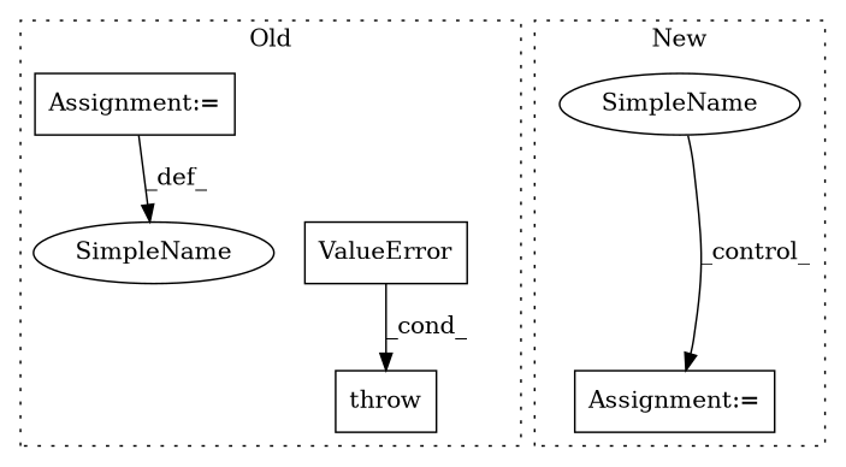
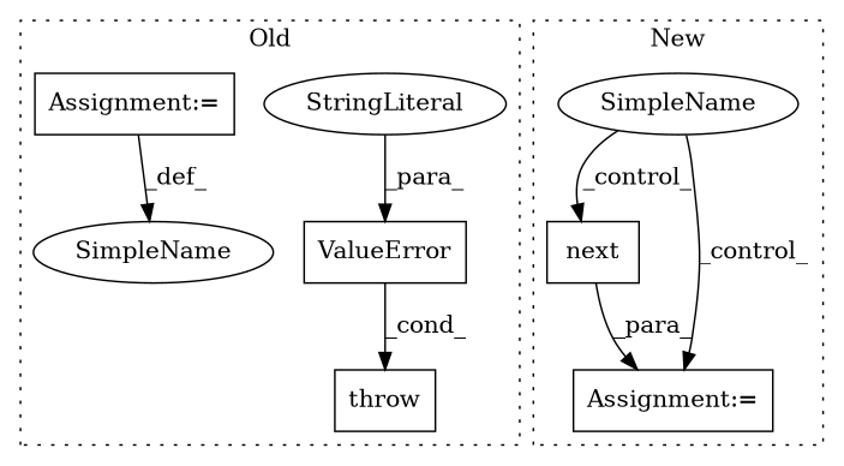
  digraph {
    node [a=42 shape=box]
    n1 [a=53 l=6 label=throw s=4126]
    n2 [label=SimpleName shape=ellipse]
    n3 [a=32 l="11,1" label=ValueError s="4132,4182"]
+   n4 [a=45 l=39 label=StringLiteral s=4143 shape=ellipse]
    n5 [a=7 l=12 label="Assignment:=" s=3954]
+   n6 [a=32 l="5,1" label=next s="4080,4097"]
    n7 [a=7 l=2 label="Assignment:=" s=4069]
    n8 [label=SimpleName shape=ellipse]
    subgraph cluster_1 {
      label=Old
      style=dotted
      n1
      n2
      n3
+     n4
      n5
    }
    subgraph cluster_2 {
      label=New
      style=dotted
+     n6
      n7
      n8
    }
    n3 -> n1 [label=_cond_]
+   n4 -> n3 [label=_para_]
    n5 -> n2 [label=_def_]
+   n6 -> n7 [label=_para_]
+   n8 -> n6 [label=_control_]
    n8 -> n7 [label=_control_]
  }
